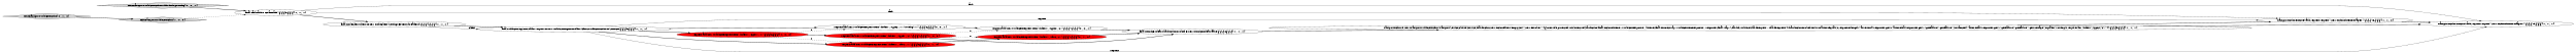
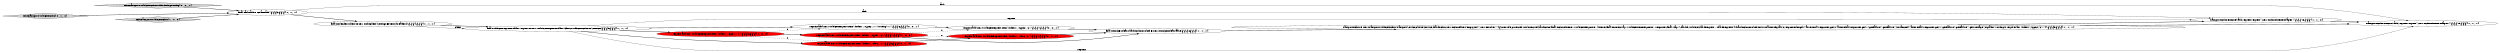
  digraph {
    rankdir=LR
    node [fillcolor=white shape=ellipse style=filled]
    edge [style=bold]
    n1 [label="transportAction.execute(task,request.request(),new ActionListenerAdapter())@@@18@@@['1', '1', '0']"]
    n2 [label="transportAction.execute(task,request.request(),new ActionListenerAdapter())@@@19@@@['1', '1', '1']"]
    n3 [fillcolor=red label="request.add(new MultiGetRequest.Item(\"index1\",\"_doc\",\"1\"))@@@6@@@['0', '1', '0']"]
    n4 [fillcolor=red label="request.add(new MultiGetRequest.Item(\"index1\",\"_doc\",\"2\"))@@@7@@@['0', '1', '0']"]
    n5 [label="final AtomicBoolean shardActionInvoked = new AtomicBoolean(false)@@@8@@@['1', '1', '1']"]
    n6 [label="final NodeClient client = new NodeClient(Settings.EMPTY,threadPool)@@@4@@@['1', '1', '1']"]
    n7 [label="final MultiGetRequestBuilder request = new MultiGetRequestBuilder(client,MultiGetAction.INSTANCE)@@@5@@@['1', '1', '1']"]
    n8 [label="request.add(new MultiGetRequest.Item(\"index1\",\"type2\",\"1\").routing(\"1\"))@@@6@@@['0', '0', '1']"]
    n9 [fillcolor=red label="request.add(new MultiGetRequest.Item(\"index1\",\"type1\",\"1\"))@@@6@@@['1', '0', '0']"]
    n10 [label="final Task task = createTask()@@@3@@@['1', '1', '1']"]
    n11 [label="transportAction = new TransportMultiGetAction(transportService,clusterService,shardAction,new ActionFilters(emptySet()),new Resolver()){@Override protected void executeShardAction(final ActionListener<MultiGetResponse> listener,final AtomicArray<MultiGetItemResponse> responses,final Map<ShardId,MultiGetShardRequest> shardRequests){shardActionInvoked.set(true)assertEquals(2,responses.length())assertNull(responses.get(0))assertThat(responses.get(1).getFailure().getFailure(),instanceOf())assertThat(responses.get(1).getFailure().getFailure().getMessage(),equalTo(\"routing is required for (index1(/(type2(/(2(\"))}}@@@9@@@['1', '1', '1']"]
    n12 [label="request.add(new MultiGetRequest.Item(\"index1\",\"type2\",\"2\"))@@@7@@@['0', '0', '1']"]
    n13 [fillcolor=lightgray label="testTransportMultiGetAction_withMissingRouting['0', '0', '1']" shape=diamond]
    n14 [fillcolor=red label="request.add(new MultiGetRequest.Item(\"index1\",\"type1\",\"2\"))@@@7@@@['1', '0', '0']"]
    n15 [fillcolor=lightgray label="testTransportMultiGetAction['1', '0', '0']" shape=diamond]
    n16 [fillcolor=lightgray label="testTransportMultiGetAction['0', '1', '0']" shape=diamond]
    n1 -> n2
    n3 -> n4
    n4 -> n5
    n5 -> n11
    n6 -> n7 [label=client style=solid]
    n6 -> n7
    n7 -> n1 [label=request style=solid]
    n7 -> n2 [label=request style=solid]
    n7 -> n3
    n7 -> n8
    n7 -> n9
    n8 -> n12
    n9 -> n3 [label=0 style=dashed]
    n9 -> n8 [label=0 style=dashed]
    n9 -> n14
    n10 -> n1 [label=task style=solid]
    n10 -> n2 [label=task style=solid]
    n10 -> n6
    n11 -> n1
    n11 -> n2
    n12 -> n5
    n13 -> n10
    n14 -> n4 [label=0 style=dashed]
    n14 -> n5
    n14 -> n12 [label=0 style=dashed]
-   n15 -> n10 [style=dashed]
-   n16 -> n15
+   n15 -> n10
+   n16 -> n10
  }
